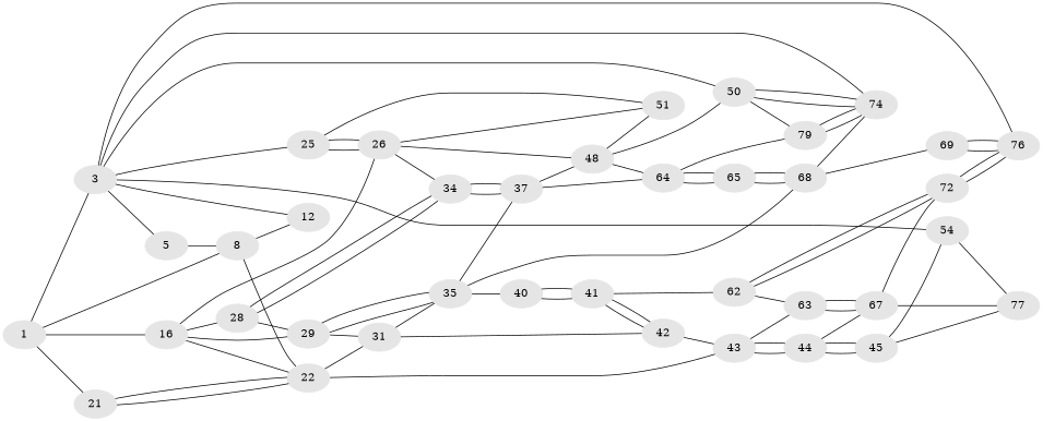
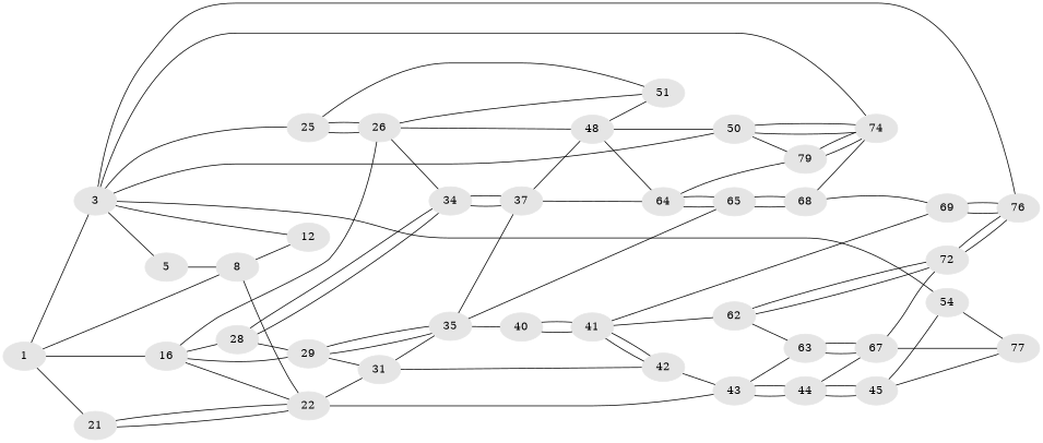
  graph {
    rankdir=LR
    node [color=gray90 style=filled]
    1 [super="+6+2"]
    3 [super="+4+55"]
    8 [super="+9"]
    16 [super="+27+17"]
    21
    5
    12
    25 [super="+50"]
    54 [super="+80"]
    n10 [label=50 super="+57"]
    74 [super="+75"]
    76
    22 [super="+23"]
    26 [super="+33"]
    28
    29 [super="+30"]
    51 [super="+59"]
    77
    n19 [label=79]
    31 [super="+32"]
    43 [super="+53"]
    45 [super="+46"]
    34
    48 [super="+49+60"]
    35 [super="+36+39"]
    42
    44
    63
    37 [super="+38"]
    64 [super="+66"]
    40
    65
    41 [super="+61"]
    68
    62
    69
    72
    67 [super="+73"]
    1 -- 3
    1 -- 8
    1 -- 16 [weight=2]
    1 -- 21 [weight=2]
    3 -- 5
    3 -- 12
    3 -- 25
    3 -- 54 [weight=3]
    3 -- n10
    3 -- 74
    3 -- 76
    8 -- 12
    8 -- 22
    16 -- 22
    16 -- 26
    16 -- 28
    16 -- 29
    21 -- 22
    21 -- 22
    5 -- 8
    25 -- 26
    25 -- 26
    25 -- 51
    54 -- 77
    n10 -- 74
    n10 -- 74
    n10 -- n19
    22 -- 31
    22 -- 43
    26 -- 51
    26 -- 34
    26 -- 48
    28 -- 29
    28 -- 34
    28 -- 34
    29 -- 31
    29 -- 35
    29 -- 35
    n19 -- 74
    n19 -- 74
    31 -- 35
    31 -- 42
    43 -- 44
    43 -- 44
    43 -- 63
    45 -- 54
    45 -- 77
    34 -- 37
    34 -- 37
    48 -- n10
    48 -- 51
    48 -- 64
    35 -- 37
    35 -- 40 [weight=2]
-   35 -- 68
+   35 -- 65
    42 -- 43
    44 -- 45
    44 -- 45
    44 -- 67
    63 -- 67
    63 -- 67
    37 -- 48
    37 -- 64
    64 -- n19
    64 -- 65
    64 -- 65
    40 -- 41
    40 -- 41
    65 -- 68
    65 -- 68
    41 -- 42
    41 -- 42
    41 -- 62
+   41 -- 69
    68 -- 74
    68 -- 69
    62 -- 63
    62 -- 72
    62 -- 72
    69 -- 76
    69 -- 76
    72 -- 76
    72 -- 76
    67 -- 77
    67 -- 72
  }
